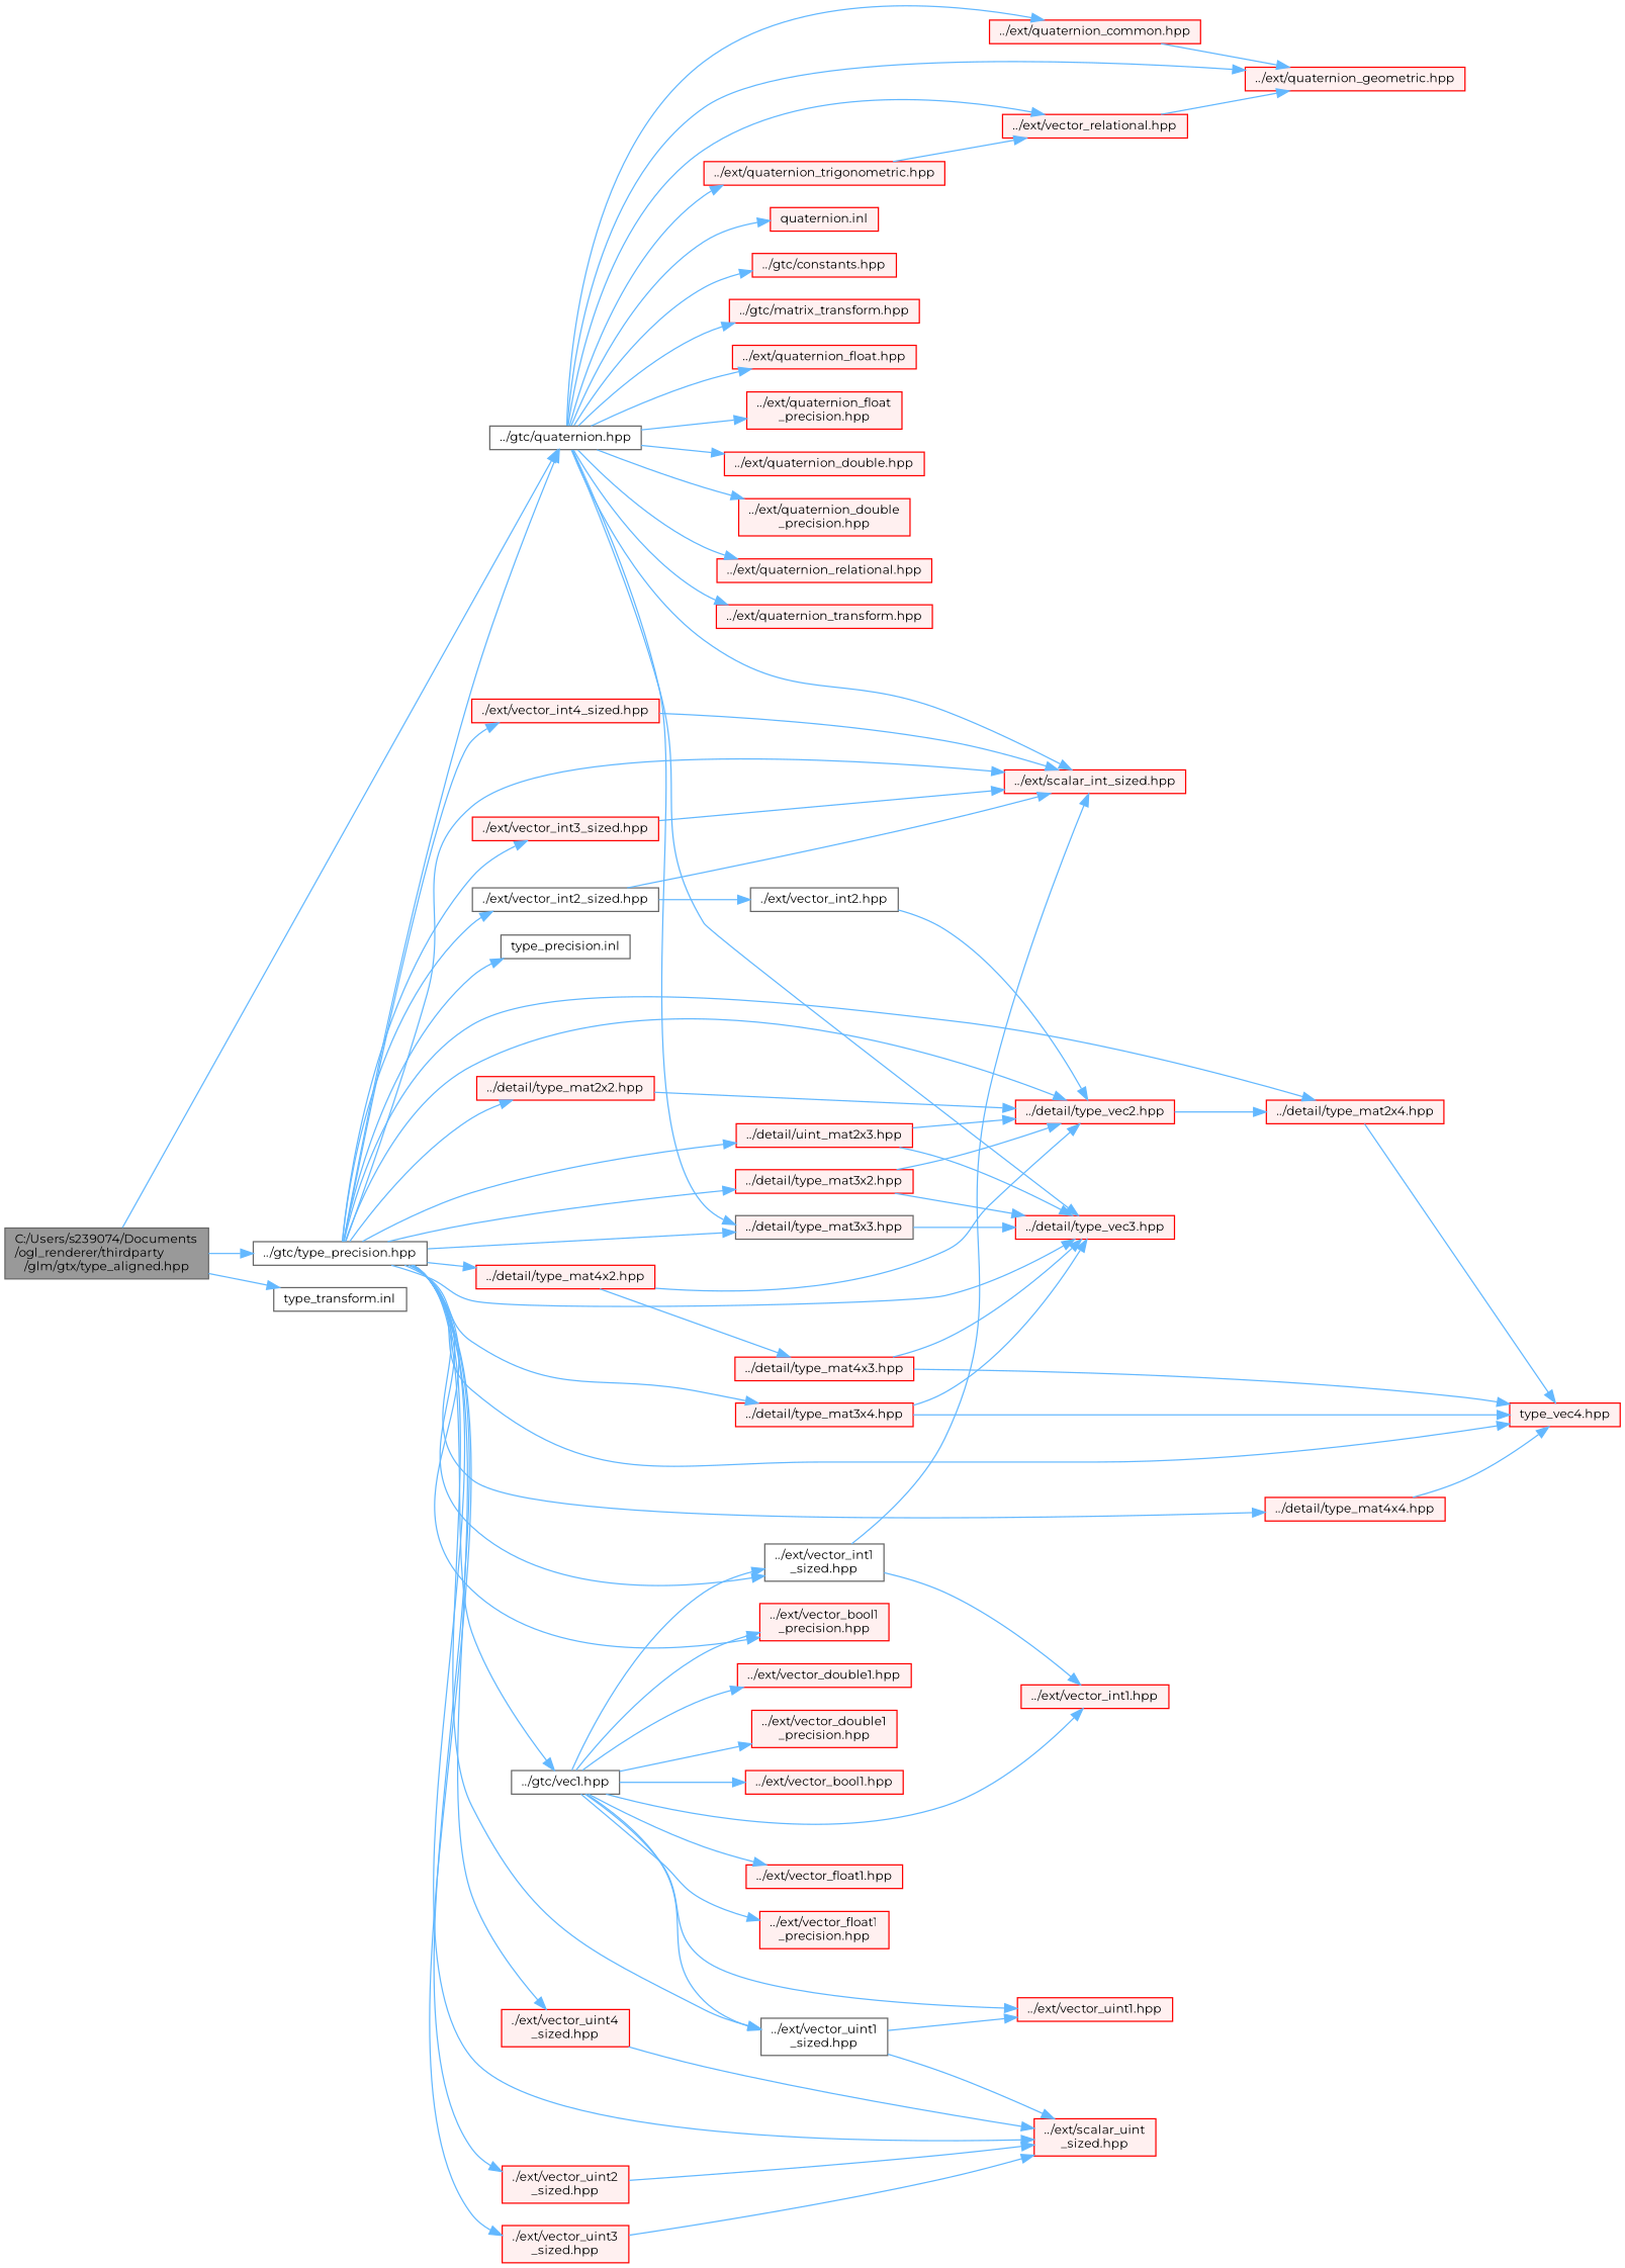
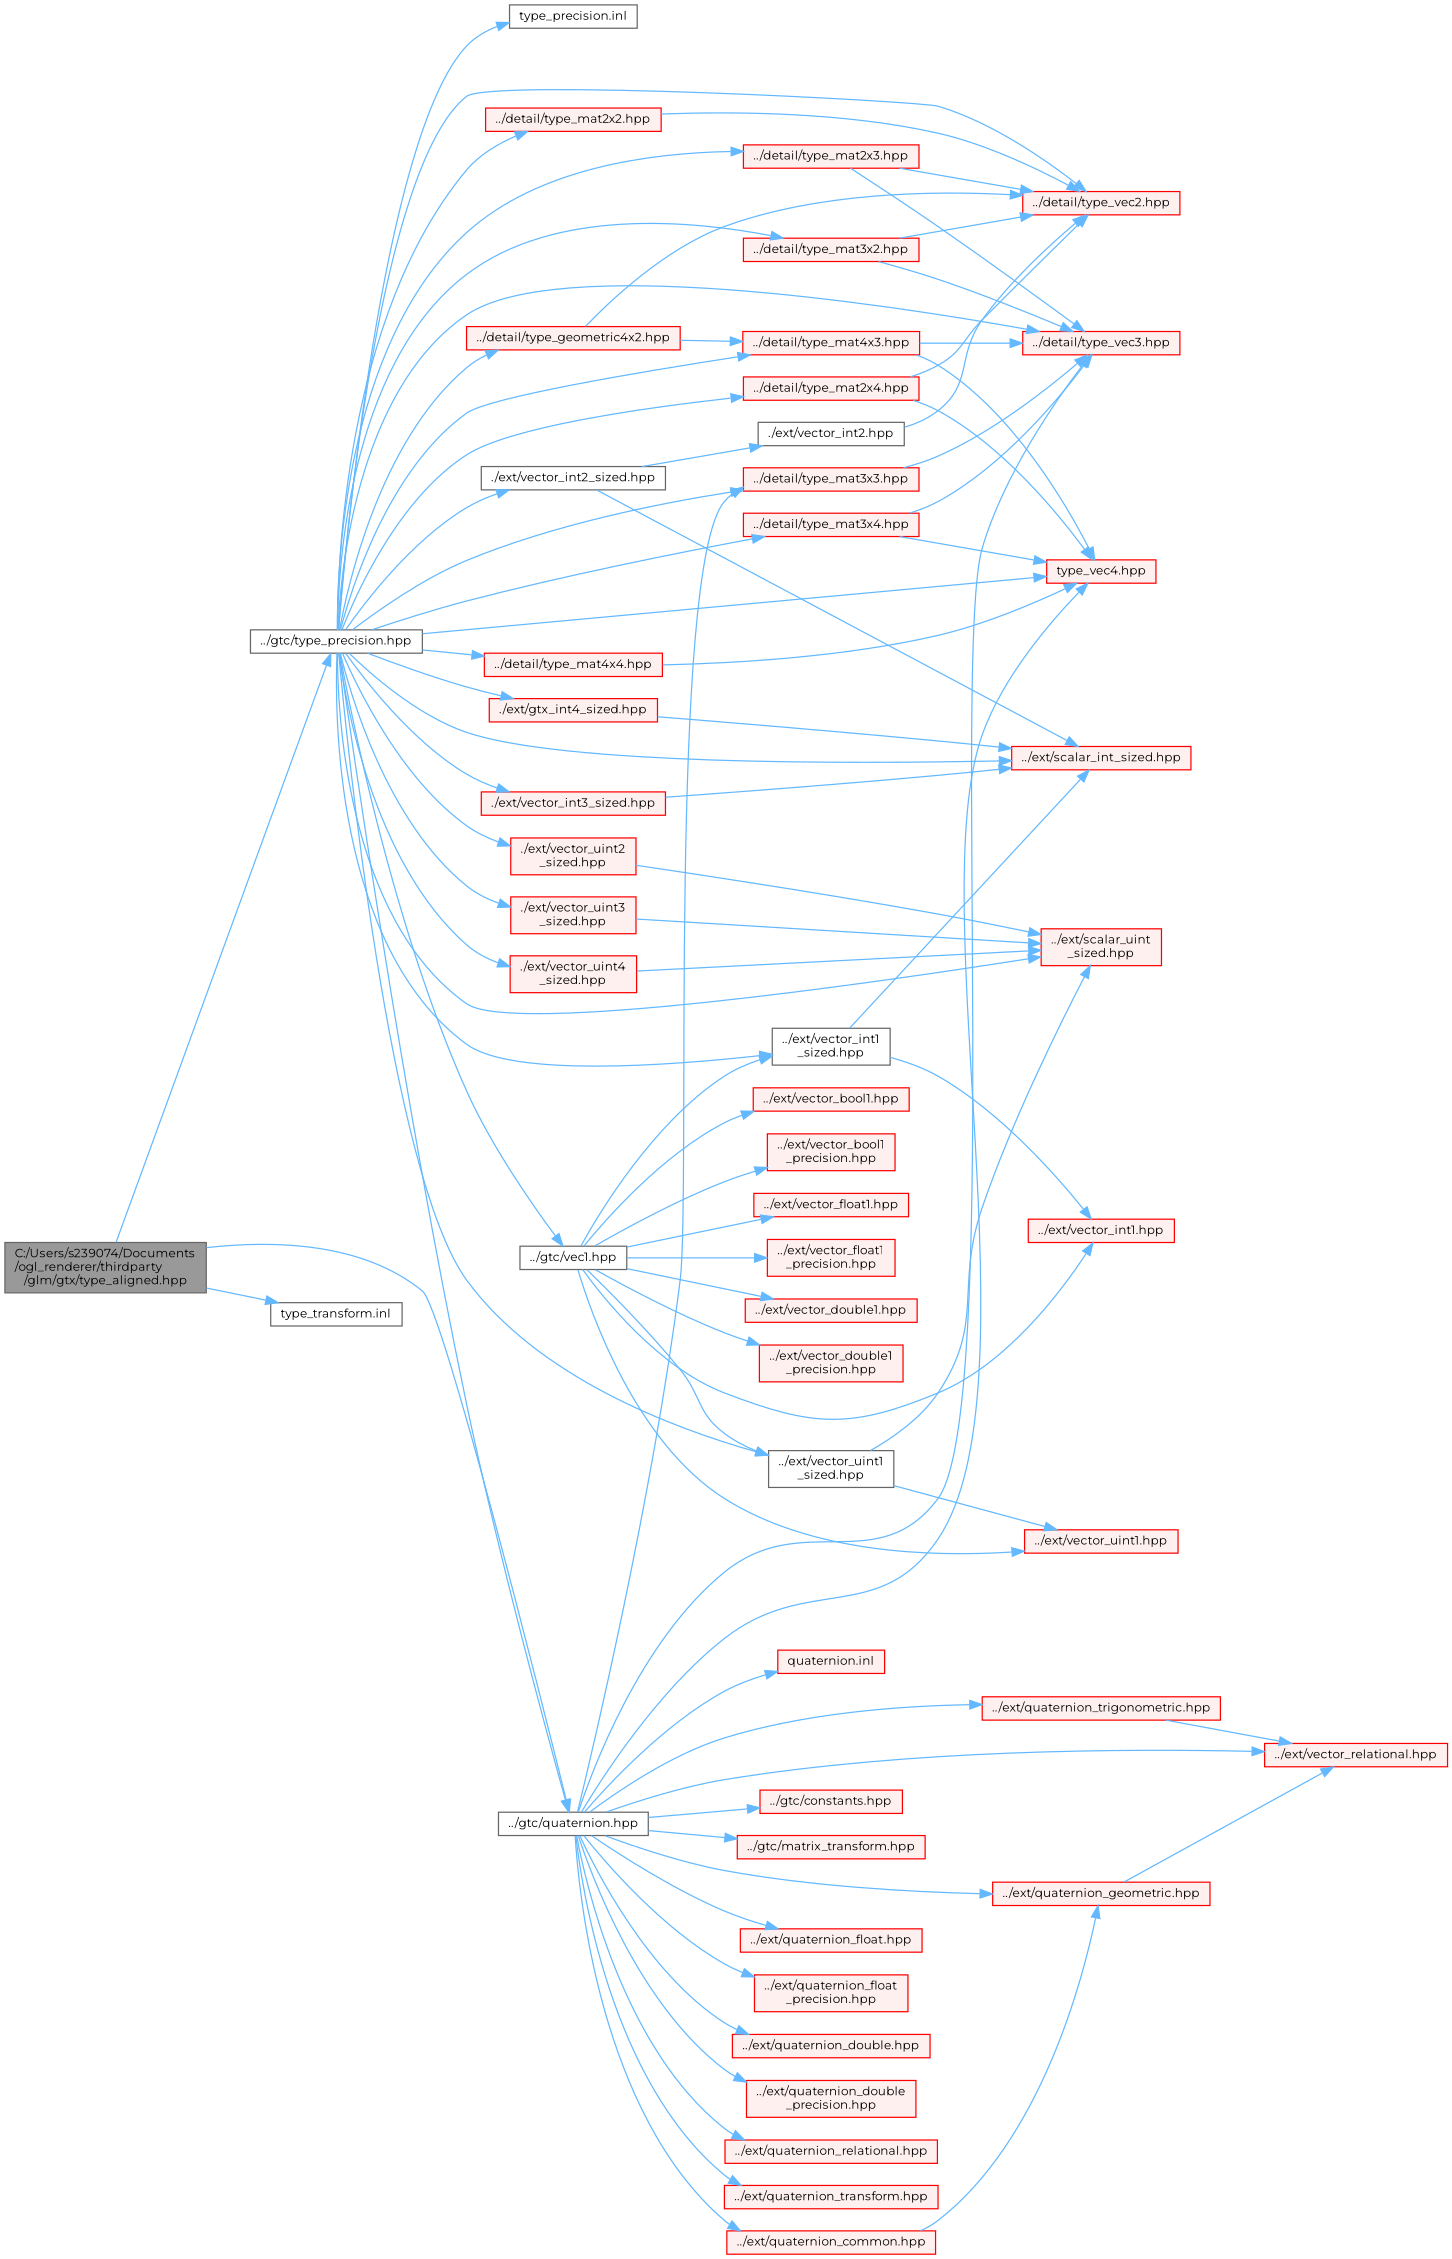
  digraph {
    fontname=Montserrat
    rankdir=LR
    node [color=red fillcolor="#FFF0F0" fontname=Montserrat fontsize=10 shape=box style=filled]
    edge [color=steelblue1 fontname=Montserrat fontsize=10 labelfontname=Helvetica labelfontsize=10 style=solid]
    n1 [color=gray40 fillcolor=grey60 fontcolor=black height=0.2 label="C:/Users/s239074/Documents\l/ogl_renderer/thirdparty\l/glm/gtx/type_aligned.hpp" width=0.4]
    n2 [color=grey40 fillcolor=white height=0.2 label="../gtc/type_precision.hpp" width=0.4]
    n3 [color=grey40 fillcolor=white height=0.2 label="../gtc/quaternion.hpp" width=0.4]
    n4 [color=grey40 fillcolor=white height=0.2 label="type_transform.inl" width=0.4]
-   n5 [color=grey40 height=0.2 label="../detail/type_mat3x3.hpp" width=0.4]
+   n5 [height=0.2 label="../detail/type_mat3x3.hpp" width=0.4]
    n6 [height=0.2 label="../detail/type_vec3.hpp" width=0.4]
    n7 [height=0.2 label="../detail/type_mat4x4.hpp" width=0.4]
    n8 [height=0.2 label="type_vec4.hpp" width=0.4]
    n9 [color=grey40 fillcolor=white height=0.2 label="../gtc/vec1.hpp" width=0.4]
    n10 [color=grey40 fillcolor=white height=0.2 label="../ext/vector_int1\l_sized.hpp" width=0.4]
    n11 [height=0.2 label="../ext/scalar_int_sized.hpp" width=0.4]
    n12 [color=grey40 fillcolor=white height=0.2 label="../ext/vector_uint1\l_sized.hpp" width=0.4]
    n13 [height=0.2 label="../ext/scalar_uint\l_sized.hpp" width=0.4]
    n14 [color=grey40 fillcolor=white height=0.2 label="./ext/vector_int2_sized.hpp" width=0.4]
    n15 [height=0.2 label="../detail/type_vec2.hpp" width=0.4]
    n16 [height=0.2 label="./ext/vector_int3_sized.hpp" width=0.4]
-   n17 [height=0.2 label="./ext/vector_int4_sized.hpp" width=0.4]
+   n17 [height=0.2 label="./ext/gtx_int4_sized.hpp" width=0.4]
    n18 [height=0.2 label="./ext/vector_uint2\l_sized.hpp" width=0.4]
    n19 [height=0.2 label="./ext/vector_uint3\l_sized.hpp" width=0.4]
    n20 [height=0.2 label="./ext/vector_uint4\l_sized.hpp" width=0.4]
    n21 [height=0.2 label="../detail/type_mat2x2.hpp" width=0.4]
-   n22 [height=0.2 label="../detail/uint_mat2x3.hpp" width=0.4]
+   n22 [height=0.2 label="../detail/type_mat2x3.hpp" width=0.4]
    n23 [height=0.2 label="../detail/type_mat2x4.hpp" width=0.4]
    n24 [height=0.2 label="../detail/type_mat3x2.hpp" width=0.4]
    n25 [height=0.2 label="../detail/type_mat3x4.hpp" width=0.4]
-   n26 [height=0.2 label="../detail/type_mat4x2.hpp" width=0.4]
+   n26 [height=0.2 label="../detail/type_geometric4x2.hpp" width=0.4]
    n27 [height=0.2 label="../detail/type_mat4x3.hpp" width=0.4]
    n28 [color=grey40 fillcolor=white height=0.2 label="type_precision.inl" width=0.4]
    n29 [height=0.2 label="../gtc/constants.hpp" width=0.4]
    n30 [height=0.2 label="../gtc/matrix_transform.hpp" width=0.4]
    n31 [height=0.2 label="../ext/vector_relational.hpp" width=0.4]
    n32 [height=0.2 label="../ext/quaternion_common.hpp" width=0.4]
    n33 [height=0.2 label="../ext/quaternion_geometric.hpp" width=0.4]
    n34 [height=0.2 label="../ext/quaternion_float.hpp" width=0.4]
    n35 [height=0.2 label="../ext/quaternion_float\l_precision.hpp" width=0.4]
    n36 [height=0.2 label="../ext/quaternion_double.hpp" width=0.4]
    n37 [height=0.2 label="../ext/quaternion_double\l_precision.hpp" width=0.4]
    n38 [height=0.2 label="../ext/quaternion_relational.hpp" width=0.4]
    n39 [height=0.2 label="../ext/quaternion_trigonometric.hpp" width=0.4]
    n40 [height=0.2 label="../ext/quaternion_transform.hpp" width=0.4]
    n41 [height=0.2 label="quaternion.inl" width=0.4]
    n42 [height=0.2 label="../ext/vector_bool1.hpp" width=0.4]
    n43 [height=0.2 label="../ext/vector_bool1\l_precision.hpp" width=0.4]
    n44 [height=0.2 label="../ext/vector_float1.hpp" width=0.4]
    n45 [height=0.2 label="../ext/vector_float1\l_precision.hpp" width=0.4]
    n46 [height=0.2 label="../ext/vector_double1.hpp" width=0.4]
    n47 [height=0.2 label="../ext/vector_double1\l_precision.hpp" width=0.4]
    n48 [height=0.2 label="../ext/vector_int1.hpp" width=0.4]
    n49 [height=0.2 label="../ext/vector_uint1.hpp" width=0.4]
    n50 [color=grey40 fillcolor=white height=0.2 label="./ext/vector_int2.hpp" width=0.4]
    n1 -> n2
    n1 -> n3
    n1 -> n4
    n2 -> n3
    n2 -> n5
    n2 -> n6
    n2 -> n7
    n2 -> n8
    n2 -> n9
    n2 -> n10
    n2 -> n11
    n2 -> n12
    n2 -> n13
    n2 -> n14
    n2 -> n15
    n2 -> n16
    n2 -> n17
    n2 -> n18
    n2 -> n19
    n2 -> n20
    n2 -> n21
    n2 -> n22
    n2 -> n23
    n2 -> n24
    n2 -> n25
    n2 -> n26
-   n2 -> n43
+   n2 -> n27
    n2 -> n28
    n3 -> n5
    n3 -> n6
-   n3 -> n11
+   n3 -> n8
    n3 -> n29
    n3 -> n30
    n3 -> n31
    n3 -> n32
    n3 -> n33
    n3 -> n34
    n3 -> n35
    n3 -> n36
    n3 -> n37
    n3 -> n38
    n3 -> n39
    n3 -> n40
    n3 -> n41
    n5 -> n6
    n7 -> n8
    n9 -> n10
    n9 -> n12
    n9 -> n42
    n9 -> n43
    n9 -> n44
    n9 -> n45
    n9 -> n46
    n9 -> n47
    n9 -> n48
    n9 -> n49
    n10 -> n11
    n10 -> n48
    n12 -> n13
    n12 -> n49
    n14 -> n11
    n14 -> n50
    n16 -> n11
    n17 -> n11
    n18 -> n13
    n19 -> n13
    n20 -> n13
    n21 -> n15
    n22 -> n6
    n22 -> n15
    n23 -> n8
-   n15 -> n23
+   n23 -> n15
    n24 -> n6
    n24 -> n15
    n25 -> n6
    n25 -> n8
    n26 -> n15
    n26 -> n27
    n27 -> n6
    n27 -> n8
    n32 -> n33
-   n31 -> n33
+   n33 -> n31
    n39 -> n31
    n50 -> n15
  }
